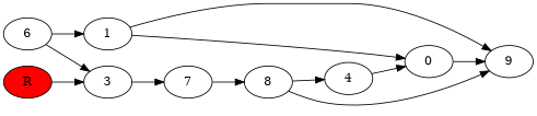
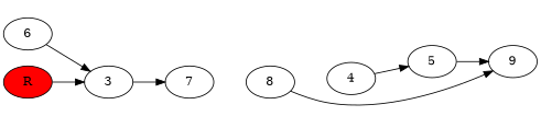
  digraph {
    rankdir=LR
-   1
-   5 [label=0]
+   5
    9
    3
    7
    4
    8
    6
    R [fillcolor="#ff0000" style=filled]
-   1 -> 5
-   1 -> 9
    5 -> 9
    3 -> 7
-   7 -> 8
    4 -> 5
    8 -> 9
-   8 -> 4
-   6 -> 1
    6 -> 3
    R -> 3
  }
